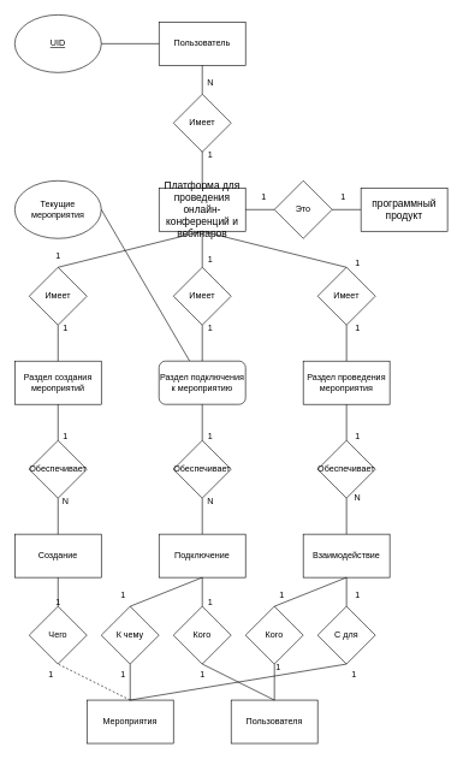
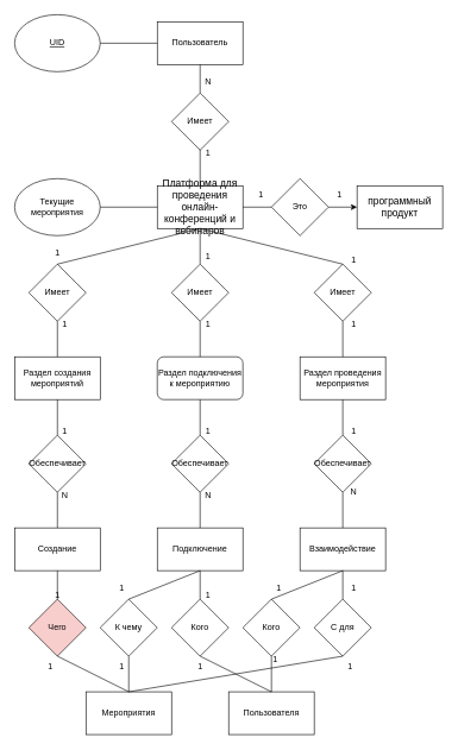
  <mxCell id="0" />
  <mxCell id="1" parent="0" />
  <mxCell id="2" value="&lt;font size=&quot;1&quot;&gt;&lt;span id=&quot;docs-internal-guid-49747214-7fff-b912-0895-c355ea0055af&quot; style=&quot;font-family: Arial, sans-serif; color: rgb(0, 0, 0); background-color: transparent; font-variant: normal; vertical-align: baseline; white-space: pre-wrap; font-size: 14px;&quot;&gt;Платформа для проведения онлайн-конференций и вебинаров&lt;/span&gt;&lt;/font&gt;" style="rounded=0;whiteSpace=wrap;html=1;" parent="1" vertex="1"><mxGeometry x="220" y="260" width="120" height="60" as="geometry" /></mxCell>
  <mxCell id="3" value="&lt;div&gt;Это&lt;/div&gt;" style="rhombus;whiteSpace=wrap;html=1;" parent="1" vertex="1"><mxGeometry x="380" y="250" width="80" height="80" as="geometry" /></mxCell>
  <mxCell id="4" value="&lt;font style=&quot;font-size: 14px;&quot;&gt;&lt;span id=&quot;docs-internal-guid-01d5fadd-7fff-3363-a5dc-f1946b7d44f7&quot; style=&quot;font-family: Arial, sans-serif; color: rgb(0, 0, 0); background-color: transparent; font-weight: 400; font-style: normal; font-variant: normal; text-decoration: none; vertical-align: baseline; white-space: pre-wrap;&quot;&gt;программный продукт&lt;/span&gt;&lt;/font&gt;" style="rounded=0;whiteSpace=wrap;html=1;" parent="1" vertex="1"><mxGeometry x="500" y="260" width="120" height="60" as="geometry" /></mxCell>
  <mxCell id="5" value="" style="endArrow=none;html=1;rounded=0;entryX=0;entryY=0.5;entryDx=0;entryDy=0;exitX=1;exitY=0.5;exitDx=0;exitDy=0;" parent="1" source="2" target="3" edge="1"><mxGeometry width="50" height="50" relative="1" as="geometry"><mxPoint x="370" y="470" as="sourcePoint" /><mxPoint x="420" y="420" as="targetPoint" /></mxGeometry></mxCell>
- <mxCell id="6" value="" style="endArrow=none;html=1;rounded=0;entryX=0;entryY=0.5;entryDx=0;entryDy=0;exitX=1;exitY=0.5;exitDx=0;exitDy=0;sourcePortConstraint=none;" parent="1" source="3" target="4" edge="1"><mxGeometry width="50" height="50" relative="1" as="geometry"><mxPoint x="350" y="470" as="sourcePoint" /><mxPoint x="400" y="420" as="targetPoint" /></mxGeometry></mxCell>
+ <mxCell id="6" value="" style="endArrow=classic;html=1;rounded=0;entryX=0;entryY=0.5;entryDx=0;entryDy=0;exitX=1;exitY=0.5;exitDx=0;exitDy=0;sourcePortConstraint=none;" parent="1" source="3" target="4" edge="1"><mxGeometry width="50" height="50" relative="1" as="geometry"><mxPoint x="350" y="470" as="sourcePoint" /><mxPoint x="400" y="420" as="targetPoint" /></mxGeometry></mxCell>
  <mxCell id="7" value="1" style="text;html=1;align=center;verticalAlign=middle;resizable=0;points=[];autosize=1;strokeColor=none;fillColor=none;" parent="1" vertex="1"><mxGeometry x="460" y="258" width="30" height="30" as="geometry" /></mxCell>
  <mxCell id="8" value="1" style="text;html=1;align=center;verticalAlign=middle;resizable=0;points=[];autosize=1;strokeColor=none;fillColor=none;" parent="1" vertex="1"><mxGeometry x="350" y="258" width="30" height="30" as="geometry" /></mxCell>
  <mxCell id="9" value="Текущие мероприятия" style="ellipse;whiteSpace=wrap;html=1;" parent="1" vertex="1"><mxGeometry x="20" y="250" width="120" height="80" as="geometry" /></mxCell>
- <mxCell id="10" value="" style="endArrow=none;html=1;rounded=0;exitX=1;exitY=0.5;exitDx=0;exitDy=0;" parent="1" source="9" target="20" edge="1"><mxGeometry width="50" height="50" relative="1" as="geometry"><mxPoint x="220" y="380" as="sourcePoint" /><mxPoint x="270" y="330" as="targetPoint" /></mxGeometry></mxCell>
+ <mxCell id="10" value="" style="endArrow=none;html=1;rounded=0;entryX=0;entryY=0.5;entryDx=0;entryDy=0;exitX=1;exitY=0.5;exitDx=0;exitDy=0;" parent="1" source="9" target="2" edge="1"><mxGeometry width="50" height="50" relative="1" as="geometry"><mxPoint x="220" y="380" as="sourcePoint" /><mxPoint x="270" y="330" as="targetPoint" /></mxGeometry></mxCell>
  <mxCell id="11" value="Пользователь" style="rounded=0;whiteSpace=wrap;html=1;" parent="1" vertex="1"><mxGeometry x="220" y="30" width="120" height="60" as="geometry" /></mxCell>
  <mxCell id="12" value="" style="endArrow=none;html=1;rounded=0;entryX=0.5;entryY=0;entryDx=0;entryDy=0;" parent="1" target="2" edge="1"><mxGeometry width="50" height="50" relative="1" as="geometry"><mxPoint x="280" y="200" as="sourcePoint" /><mxPoint x="250" y="400" as="targetPoint" /></mxGeometry></mxCell>
  <mxCell id="13" value="Имеет" style="rhombus;whiteSpace=wrap;html=1;" parent="1" vertex="1"><mxGeometry x="240" y="130" width="80" height="80" as="geometry" /></mxCell>
  <mxCell id="14" value="" style="endArrow=none;html=1;rounded=0;entryX=0.5;entryY=1;entryDx=0;entryDy=0;exitX=0.5;exitY=0;exitDx=0;exitDy=0;" parent="1" source="13" target="11" edge="1"><mxGeometry width="50" height="50" relative="1" as="geometry"><mxPoint x="180" y="-80" as="sourcePoint" /><mxPoint x="290" y="-100" as="targetPoint" /></mxGeometry></mxCell>
  <mxCell id="15" value="1" style="text;html=1;align=center;verticalAlign=middle;resizable=0;points=[];autosize=1;strokeColor=none;fillColor=none;" parent="1" vertex="1"><mxGeometry x="276" y="200" width="30" height="30" as="geometry" /></mxCell>
  <mxCell id="16" value="N" style="text;html=1;align=center;verticalAlign=middle;resizable=0;points=[];autosize=1;strokeColor=none;fillColor=none;" parent="1" vertex="1"><mxGeometry x="276" y="100" width="30" height="30" as="geometry" /></mxCell>
  <mxCell id="17" value="UID" style="ellipse;whiteSpace=wrap;html=1;fontStyle=4" parent="1" vertex="1"><mxGeometry x="20" y="20" width="120" height="80" as="geometry" /></mxCell>
  <mxCell id="18" value="" style="endArrow=none;html=1;rounded=0;exitX=1;exitY=0.5;exitDx=0;exitDy=0;entryX=0;entryY=0.5;entryDx=0;entryDy=0;" parent="1" source="17" target="11" edge="1"><mxGeometry width="50" height="50" relative="1" as="geometry"><mxPoint x="200" y="50" as="sourcePoint" /><mxPoint x="250" y="0" as="targetPoint" /></mxGeometry></mxCell>
  <mxCell id="19" value="Раздел создания мероприятий" style="rounded=0;whiteSpace=wrap;html=1;" parent="1" vertex="1"><mxGeometry x="20" y="500" width="120" height="60" as="geometry" /></mxCell>
  <mxCell id="20" value="Раздел подключения к мероприятию" style="whiteSpace=wrap;html=1;rounded=1;" parent="1" vertex="1"><mxGeometry x="220" y="500" width="120" height="60" as="geometry" /></mxCell>
  <mxCell id="21" value="Раздел проведения мероприятия" style="rounded=0;whiteSpace=wrap;html=1;" parent="1" vertex="1"><mxGeometry x="420" y="500" width="120" height="60" as="geometry" /></mxCell>
  <mxCell id="22" value="Имеет" style="rhombus;whiteSpace=wrap;html=1;" parent="1" vertex="1"><mxGeometry x="240" y="370" width="80" height="80" as="geometry" /></mxCell>
  <mxCell id="23" value="Имеет" style="rhombus;whiteSpace=wrap;html=1;" parent="1" vertex="1"><mxGeometry x="440" y="370" width="80" height="80" as="geometry" /></mxCell>
  <mxCell id="24" value="Имеет" style="rhombus;whiteSpace=wrap;html=1;" parent="1" vertex="1"><mxGeometry x="40" y="370" width="80" height="80" as="geometry" /></mxCell>
  <mxCell id="25" style="edgeStyle=orthogonalEdgeStyle;rounded=0;orthogonalLoop=1;jettySize=auto;html=1;exitX=0.5;exitY=1;exitDx=0;exitDy=0;" parent="1" source="2" target="2" edge="1"><mxGeometry relative="1" as="geometry" /></mxCell>
  <mxCell id="26" value="" style="endArrow=none;html=1;rounded=0;entryX=0.5;entryY=1;entryDx=0;entryDy=0;exitX=0.5;exitY=0;exitDx=0;exitDy=0;" parent="1" source="24" target="2" edge="1"><mxGeometry width="50" height="50" relative="1" as="geometry"><mxPoint x="170" y="400" as="sourcePoint" /><mxPoint x="220" y="350" as="targetPoint" /></mxGeometry></mxCell>
  <mxCell id="27" value="" style="endArrow=none;html=1;rounded=0;entryX=0.5;entryY=1;entryDx=0;entryDy=0;exitX=0.5;exitY=0;exitDx=0;exitDy=0;" parent="1" source="23" target="2" edge="1"><mxGeometry width="50" height="50" relative="1" as="geometry"><mxPoint x="80" y="400" as="sourcePoint" /><mxPoint x="290" y="330" as="targetPoint" /></mxGeometry></mxCell>
  <mxCell id="28" value="" style="endArrow=none;html=1;rounded=0;" parent="1" source="22" edge="1"><mxGeometry width="50" height="50" relative="1" as="geometry"><mxPoint x="90" y="410" as="sourcePoint" /><mxPoint x="280" y="320" as="targetPoint" /></mxGeometry></mxCell>
  <mxCell id="29" value="" style="endArrow=none;html=1;rounded=0;entryX=0.5;entryY=1;entryDx=0;entryDy=0;exitX=0.5;exitY=0;exitDx=0;exitDy=0;" parent="1" source="20" edge="1"><mxGeometry width="50" height="50" relative="1" as="geometry"><mxPoint x="280" y="510" as="sourcePoint" /><mxPoint x="280" y="450" as="targetPoint" /></mxGeometry></mxCell>
  <mxCell id="30" value="" style="endArrow=none;html=1;rounded=0;entryX=0.5;entryY=1;entryDx=0;entryDy=0;exitX=0.5;exitY=0;exitDx=0;exitDy=0;" parent="1" source="21" target="23" edge="1"><mxGeometry width="50" height="50" relative="1" as="geometry"><mxPoint x="280" y="520" as="sourcePoint" /><mxPoint x="280" y="460" as="targetPoint" /></mxGeometry></mxCell>
  <mxCell id="31" value="" style="endArrow=none;html=1;rounded=0;entryX=0.5;entryY=1;entryDx=0;entryDy=0;exitX=0.5;exitY=0;exitDx=0;exitDy=0;" parent="1" source="19" target="24" edge="1"><mxGeometry width="50" height="50" relative="1" as="geometry"><mxPoint x="310" y="520" as="sourcePoint" /><mxPoint x="310" y="460" as="targetPoint" /></mxGeometry></mxCell>
  <mxCell id="32" value="1" style="text;html=1;align=center;verticalAlign=middle;resizable=0;points=[];autosize=1;strokeColor=none;fillColor=none;" parent="1" vertex="1"><mxGeometry x="276" y="345" width="30" height="30" as="geometry" /></mxCell>
  <mxCell id="33" value="1" style="text;html=1;align=center;verticalAlign=middle;resizable=0;points=[];autosize=1;strokeColor=none;fillColor=none;" parent="1" vertex="1"><mxGeometry x="276" y="440" width="30" height="30" as="geometry" /></mxCell>
  <mxCell id="34" value="1" style="text;html=1;align=center;verticalAlign=middle;resizable=0;points=[];autosize=1;strokeColor=none;fillColor=none;" parent="1" vertex="1"><mxGeometry x="480" y="440" width="30" height="30" as="geometry" /></mxCell>
  <mxCell id="35" value="1" style="text;html=1;align=center;verticalAlign=middle;resizable=0;points=[];autosize=1;strokeColor=none;fillColor=none;" parent="1" vertex="1"><mxGeometry x="480" y="350" width="30" height="30" as="geometry" /></mxCell>
  <mxCell id="36" value="1" style="text;html=1;align=center;verticalAlign=middle;resizable=0;points=[];autosize=1;strokeColor=none;fillColor=none;" parent="1" vertex="1"><mxGeometry x="65" y="340" width="30" height="30" as="geometry" /></mxCell>
  <mxCell id="37" value="1" style="text;html=1;align=center;verticalAlign=middle;resizable=0;points=[];autosize=1;strokeColor=none;fillColor=none;" parent="1" vertex="1"><mxGeometry x="75" y="440" width="30" height="30" as="geometry" /></mxCell>
  <mxCell id="38" value="Обеспечивает" style="rhombus;whiteSpace=wrap;html=1;" parent="1" vertex="1"><mxGeometry x="40" y="610" width="80" height="80" as="geometry" /></mxCell>
  <mxCell id="39" value="" style="endArrow=none;html=1;rounded=0;entryX=0.5;entryY=1;entryDx=0;entryDy=0;exitX=0.5;exitY=0;exitDx=0;exitDy=0;" parent="1" source="38" target="19" edge="1"><mxGeometry width="50" height="50" relative="1" as="geometry"><mxPoint x="90" y="515" as="sourcePoint" /><mxPoint x="90" y="465" as="targetPoint" /></mxGeometry></mxCell>
  <mxCell id="40" value="Обеспечивает" style="rhombus;whiteSpace=wrap;html=1;" parent="1" vertex="1"><mxGeometry x="440" y="610" width="80" height="80" as="geometry" /></mxCell>
  <mxCell id="41" value="" style="endArrow=none;html=1;rounded=0;exitX=0.5;exitY=0;exitDx=0;exitDy=0;entryX=0.5;entryY=1;entryDx=0;entryDy=0;" parent="1" source="40" target="21" edge="1"><mxGeometry width="50" height="50" relative="1" as="geometry"><mxPoint x="490" y="515" as="sourcePoint" /><mxPoint x="520" y="590" as="targetPoint" /></mxGeometry></mxCell>
  <mxCell id="42" value="Обеспечивает" style="rhombus;whiteSpace=wrap;html=1;" parent="1" vertex="1"><mxGeometry x="240" y="610" width="80" height="80" as="geometry" /></mxCell>
  <mxCell id="43" value="" style="endArrow=none;html=1;rounded=0;exitX=0.5;exitY=0;exitDx=0;exitDy=0;entryX=0.5;entryY=1;entryDx=0;entryDy=0;" parent="1" source="42" target="20" edge="1"><mxGeometry width="50" height="50" relative="1" as="geometry"><mxPoint x="290" y="515" as="sourcePoint" /><mxPoint x="300" y="600" as="targetPoint" /></mxGeometry></mxCell>
  <mxCell id="44" value="Создание" style="rounded=0;whiteSpace=wrap;html=1;" parent="1" vertex="1"><mxGeometry x="20" y="740" width="120" height="60" as="geometry" /></mxCell>
  <mxCell id="45" value="" style="endArrow=none;html=1;rounded=0;entryX=0.5;entryY=1;entryDx=0;entryDy=0;exitX=0.5;exitY=0;exitDx=0;exitDy=0;" parent="1" source="44" target="38" edge="1"><mxGeometry width="50" height="50" relative="1" as="geometry"><mxPoint x="90" y="650" as="sourcePoint" /><mxPoint x="90" y="575" as="targetPoint" /></mxGeometry></mxCell>
- <mxCell id="46" value="Чего" style="rhombus;whiteSpace=wrap;html=1;" parent="1" vertex="1"><mxGeometry x="40" y="840" width="80" height="80" as="geometry" /></mxCell>
+ <mxCell id="46" value="Чего" style="rhombus;whiteSpace=wrap;html=1;fillColor=#f8cecc;" parent="1" vertex="1"><mxGeometry x="40" y="840" width="80" height="80" as="geometry" /></mxCell>
  <mxCell id="47" value="" style="endArrow=none;html=1;rounded=0;entryX=0.5;entryY=1;entryDx=0;entryDy=0;exitX=0.5;exitY=0;exitDx=0;exitDy=0;" parent="1" source="46" target="44" edge="1"><mxGeometry width="50" height="50" relative="1" as="geometry"><mxPoint x="80" y="790" as="sourcePoint" /><mxPoint x="80" y="730" as="targetPoint" /></mxGeometry></mxCell>
  <mxCell id="48" value="Мероприятия" style="rounded=0;whiteSpace=wrap;html=1;" parent="1" vertex="1"><mxGeometry x="120" y="970" width="120" height="60" as="geometry" /></mxCell>
- <mxCell id="49" value="" style="endArrow=none;html=1;rounded=0;entryX=0.5;entryY=1;entryDx=0;entryDy=0;exitX=0.5;exitY=0;exitDx=0;exitDy=0;dashed=1;" parent="1" source="48" target="46" edge="1"><mxGeometry width="50" height="50" relative="1" as="geometry"><mxPoint x="80" y="890" as="sourcePoint" /><mxPoint x="80" y="850" as="targetPoint" /></mxGeometry></mxCell>
+ <mxCell id="49" value="" style="endArrow=none;html=1;rounded=0;entryX=0.5;entryY=1;entryDx=0;entryDy=0;exitX=0.5;exitY=0;exitDx=0;exitDy=0;" parent="1" source="48" target="46" edge="1"><mxGeometry width="50" height="50" relative="1" as="geometry"><mxPoint x="80" y="890" as="sourcePoint" /><mxPoint x="80" y="850" as="targetPoint" /></mxGeometry></mxCell>
  <mxCell id="50" value="Подключение" style="rounded=0;whiteSpace=wrap;html=1;" parent="1" vertex="1"><mxGeometry x="220" y="740" width="120" height="60" as="geometry" /></mxCell>
  <mxCell id="51" value="" style="endArrow=none;html=1;rounded=0;entryX=0.5;entryY=1;entryDx=0;entryDy=0;exitX=0.5;exitY=0;exitDx=0;exitDy=0;" parent="1" source="50" target="42" edge="1"><mxGeometry width="50" height="50" relative="1" as="geometry"><mxPoint x="80" y="740" as="sourcePoint" /><mxPoint x="80" y="690" as="targetPoint" /></mxGeometry></mxCell>
  <mxCell id="52" value="Кого" style="rhombus;whiteSpace=wrap;html=1;" parent="1" vertex="1"><mxGeometry x="240" y="840" width="80" height="80" as="geometry" /></mxCell>
  <mxCell id="53" value="К чему" style="rhombus;whiteSpace=wrap;html=1;" parent="1" vertex="1"><mxGeometry x="140" y="840" width="80" height="80" as="geometry" /></mxCell>
  <mxCell id="54" value="" style="endArrow=none;html=1;rounded=0;entryX=0.5;entryY=1;entryDx=0;entryDy=0;exitX=0.5;exitY=0;exitDx=0;exitDy=0;" parent="1" source="53" target="50" edge="1"><mxGeometry width="50" height="50" relative="1" as="geometry"><mxPoint x="80" y="850" as="sourcePoint" /><mxPoint x="80" y="800" as="targetPoint" /></mxGeometry></mxCell>
  <mxCell id="55" value="" style="endArrow=none;html=1;rounded=0;entryX=0.5;entryY=1;entryDx=0;entryDy=0;exitX=0.5;exitY=0;exitDx=0;exitDy=0;" parent="1" source="52" target="50" edge="1"><mxGeometry width="50" height="50" relative="1" as="geometry"><mxPoint x="180" y="850" as="sourcePoint" /><mxPoint x="290" y="800" as="targetPoint" /></mxGeometry></mxCell>
  <mxCell id="56" value="Пользователя" style="rounded=0;whiteSpace=wrap;html=1;" parent="1" vertex="1"><mxGeometry x="320" y="970" width="120" height="60" as="geometry" /></mxCell>
  <mxCell id="57" value="" style="endArrow=none;html=1;rounded=0;entryX=0.5;entryY=1;entryDx=0;entryDy=0;exitX=0.5;exitY=0;exitDx=0;exitDy=0;" parent="1" source="48" target="53" edge="1"><mxGeometry width="50" height="50" relative="1" as="geometry"><mxPoint x="80" y="980" as="sourcePoint" /><mxPoint x="80" y="930" as="targetPoint" /></mxGeometry></mxCell>
  <mxCell id="58" value="" style="endArrow=none;html=1;rounded=0;entryX=0.5;entryY=1;entryDx=0;entryDy=0;exitX=0.5;exitY=0;exitDx=0;exitDy=0;" parent="1" source="56" target="52" edge="1"><mxGeometry width="50" height="50" relative="1" as="geometry"><mxPoint x="80" y="980" as="sourcePoint" /><mxPoint x="180" y="930" as="targetPoint" /></mxGeometry></mxCell>
  <mxCell id="59" value="1" style="text;html=1;align=center;verticalAlign=middle;resizable=0;points=[];autosize=1;strokeColor=none;fillColor=none;" parent="1" vertex="1"><mxGeometry x="75" y="590" width="30" height="30" as="geometry" /></mxCell>
  <mxCell id="60" value="N" style="text;html=1;align=center;verticalAlign=middle;resizable=0;points=[];autosize=1;strokeColor=none;fillColor=none;" parent="1" vertex="1"><mxGeometry x="75" y="680" width="30" height="30" as="geometry" /></mxCell>
  <mxCell id="61" value="1" style="text;html=1;align=center;verticalAlign=middle;resizable=0;points=[];autosize=1;strokeColor=none;fillColor=none;" parent="1" vertex="1"><mxGeometry x="65" y="820" width="30" height="30" as="geometry" /></mxCell>
  <mxCell id="62" value="1" style="text;html=1;align=center;verticalAlign=middle;resizable=0;points=[];autosize=1;strokeColor=none;fillColor=none;" parent="1" vertex="1"><mxGeometry x="55" y="920" width="30" height="30" as="geometry" /></mxCell>
  <mxCell id="63" value="1" style="text;html=1;align=center;verticalAlign=middle;resizable=0;points=[];autosize=1;strokeColor=none;fillColor=none;" parent="1" vertex="1"><mxGeometry x="276" y="590" width="30" height="30" as="geometry" /></mxCell>
  <mxCell id="64" value="N" style="text;html=1;align=center;verticalAlign=middle;resizable=0;points=[];autosize=1;strokeColor=none;fillColor=none;" parent="1" vertex="1"><mxGeometry x="276" y="680" width="30" height="30" as="geometry" /></mxCell>
  <mxCell id="65" value="1" style="text;html=1;align=center;verticalAlign=middle;resizable=0;points=[];autosize=1;strokeColor=none;fillColor=none;" parent="1" vertex="1"><mxGeometry x="276" y="820" width="30" height="30" as="geometry" /></mxCell>
  <mxCell id="66" value="1" style="text;html=1;align=center;verticalAlign=middle;resizable=0;points=[];autosize=1;strokeColor=none;fillColor=none;" parent="1" vertex="1"><mxGeometry x="155" y="810" width="30" height="30" as="geometry" /></mxCell>
  <mxCell id="67" value="1" style="text;html=1;align=center;verticalAlign=middle;resizable=0;points=[];autosize=1;strokeColor=none;fillColor=none;" parent="1" vertex="1"><mxGeometry x="155" y="920" width="30" height="30" as="geometry" /></mxCell>
  <mxCell id="68" value="1" style="text;html=1;align=center;verticalAlign=middle;resizable=0;points=[];autosize=1;strokeColor=none;fillColor=none;" parent="1" vertex="1"><mxGeometry x="265" y="920" width="30" height="30" as="geometry" /></mxCell>
  <mxCell id="69" value="Взаимодействие" style="rounded=0;whiteSpace=wrap;html=1;" parent="1" vertex="1"><mxGeometry x="420" y="740" width="120" height="60" as="geometry" /></mxCell>
  <mxCell id="70" value="Кого" style="rhombus;whiteSpace=wrap;html=1;" parent="1" vertex="1"><mxGeometry x="340" y="840" width="80" height="80" as="geometry" /></mxCell>
  <mxCell id="71" value="С для" style="rhombus;whiteSpace=wrap;html=1;" parent="1" vertex="1"><mxGeometry x="440" y="840" width="80" height="80" as="geometry" /></mxCell>
  <mxCell id="72" value="" style="endArrow=none;html=1;rounded=0;entryX=0.5;entryY=1;entryDx=0;entryDy=0;exitX=0.5;exitY=0;exitDx=0;exitDy=0;" parent="1" source="70" target="69" edge="1"><mxGeometry width="50" height="50" relative="1" as="geometry"><mxPoint x="290" y="850" as="sourcePoint" /><mxPoint x="290" y="800" as="targetPoint" /></mxGeometry></mxCell>
  <mxCell id="73" value="" style="endArrow=none;html=1;rounded=0;exitX=0.5;exitY=0;exitDx=0;exitDy=0;entryX=0.5;entryY=1;entryDx=0;entryDy=0;" parent="1" source="71" target="69" edge="1"><mxGeometry width="50" height="50" relative="1" as="geometry"><mxPoint x="400" y="850" as="sourcePoint" /><mxPoint x="510" y="820" as="targetPoint" /></mxGeometry></mxCell>
  <mxCell id="74" value="" style="endArrow=none;html=1;rounded=0;entryX=0.5;entryY=1;entryDx=0;entryDy=0;exitX=0.5;exitY=0;exitDx=0;exitDy=0;" parent="1" source="56" target="70" edge="1"><mxGeometry width="50" height="50" relative="1" as="geometry"><mxPoint x="280" y="970" as="sourcePoint" /><mxPoint x="500" y="800" as="targetPoint" /></mxGeometry></mxCell>
  <mxCell id="75" value="" style="endArrow=none;html=1;rounded=0;entryX=0.5;entryY=1;entryDx=0;entryDy=0;exitX=0.5;exitY=0;exitDx=0;exitDy=0;" parent="1" source="48" target="71" edge="1"><mxGeometry width="50" height="50" relative="1" as="geometry"><mxPoint x="400" y="980" as="sourcePoint" /><mxPoint x="400" y="930" as="targetPoint" /></mxGeometry></mxCell>
  <mxCell id="76" value="1" style="text;html=1;align=center;verticalAlign=middle;resizable=0;points=[];autosize=1;strokeColor=none;fillColor=none;" parent="1" vertex="1"><mxGeometry x="375" y="810" width="30" height="30" as="geometry" /></mxCell>
  <mxCell id="77" value="1" style="text;html=1;align=center;verticalAlign=middle;resizable=0;points=[];autosize=1;strokeColor=none;fillColor=none;" parent="1" vertex="1"><mxGeometry x="480" y="810" width="30" height="30" as="geometry" /></mxCell>
  <mxCell id="78" value="1" style="text;html=1;align=center;verticalAlign=middle;resizable=0;points=[];autosize=1;strokeColor=none;fillColor=none;" parent="1" vertex="1"><mxGeometry x="475" y="920" width="30" height="30" as="geometry" /></mxCell>
  <mxCell id="79" value="1" style="text;html=1;align=center;verticalAlign=middle;resizable=0;points=[];autosize=1;strokeColor=none;fillColor=none;" parent="1" vertex="1"><mxGeometry x="370" y="910" width="30" height="30" as="geometry" /></mxCell>
  <mxCell id="80" value="" style="endArrow=none;html=1;rounded=0;entryX=0.5;entryY=1;entryDx=0;entryDy=0;exitX=0.5;exitY=0;exitDx=0;exitDy=0;" parent="1" source="69" target="40" edge="1"><mxGeometry width="50" height="50" relative="1" as="geometry"><mxPoint x="390" y="850" as="sourcePoint" /><mxPoint x="490" y="800" as="targetPoint" /></mxGeometry></mxCell>
  <mxCell id="81" value="N" style="text;html=1;align=center;verticalAlign=middle;resizable=0;points=[];autosize=1;strokeColor=none;fillColor=none;" parent="1" vertex="1"><mxGeometry x="480" y="675" width="30" height="30" as="geometry" /></mxCell>
  <mxCell id="82" value="1" style="text;html=1;align=center;verticalAlign=middle;resizable=0;points=[];autosize=1;strokeColor=none;fillColor=none;" parent="1" vertex="1"><mxGeometry x="480" y="590" width="30" height="30" as="geometry" /></mxCell>
